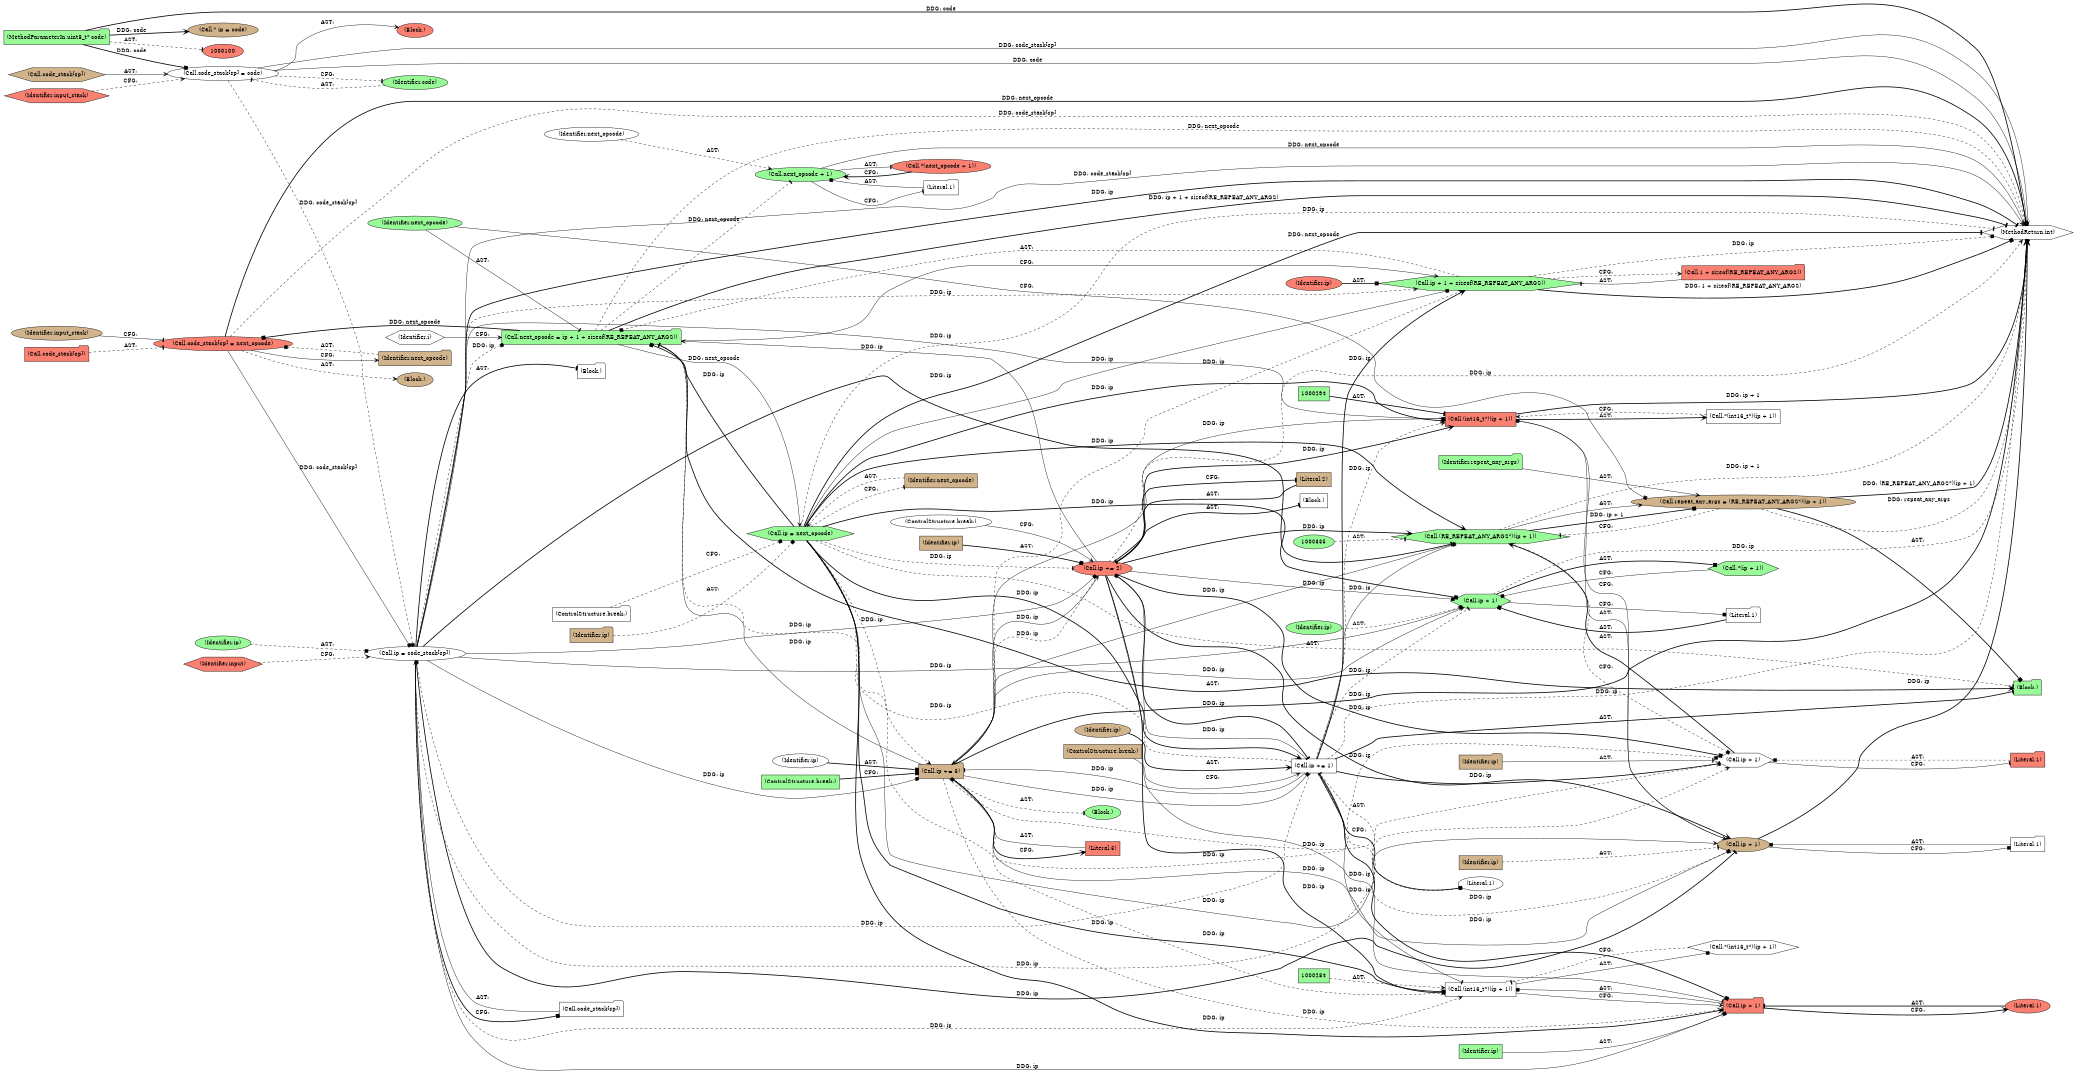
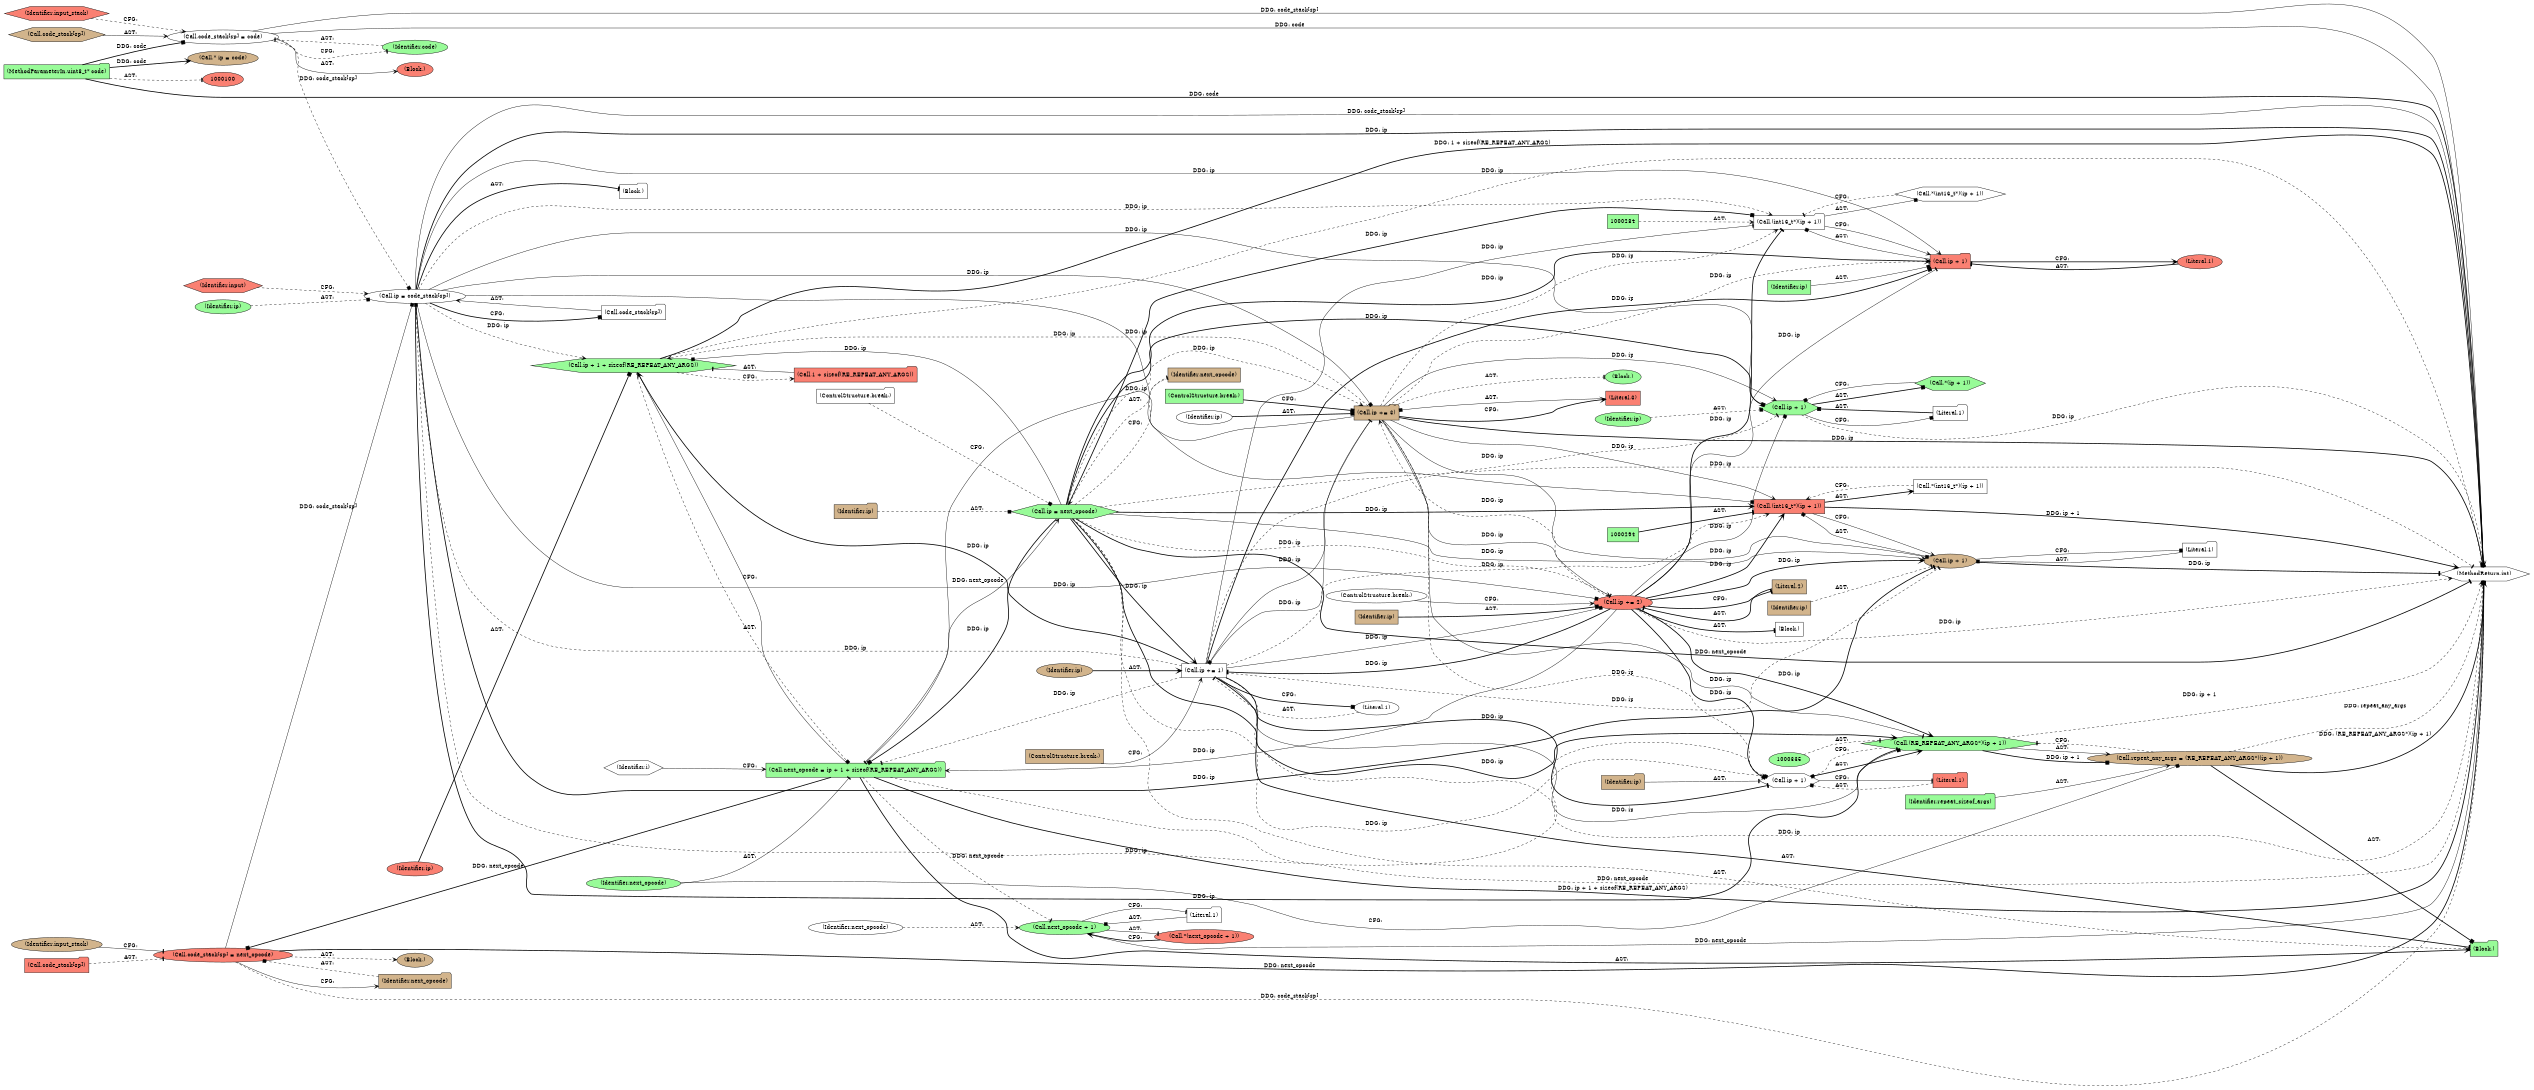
  digraph {
    fontname="DejaVu Serif"
    rankdir=LR
    node [fillcolor=white fontname="DejaVu Serif" shape=ellipse style=filled]
    edge [arrowhead=vee fontname="DejaVu Serif" style=solid]
    n1 [fillcolor=salmon label="(Call,code_stack[sp] = next_opcode)"]
    n2 [label="(Call,ip = code_stack[sp])"]
    n3 [label="(MethodReturn,int)" shape=hexagon]
    n4 [fillcolor=tan label="(Block,)"]
    n5 [fillcolor=tan label="(Identifier,next_opcode)" shape=folder]
    n6 [fillcolor=palegreen label="(Call,next_opcode = ip + 1 + sizeof(RE_REPEAT_ANY_ARGS))" shape=folder]
    n7 [fillcolor=palegreen label="(Call,ip + 1 + sizeof(RE_REPEAT_ANY_ARGS))" shape=hexagon]
    n8 [fillcolor=tan label="(Call,ip += 3)" shape=folder]
    n9 [fillcolor=salmon label="(Call,ip += 2)"]
    n10 [fillcolor=palegreen label="(Call,ip + 1)" shape=hexagon]
    n11 [label="(Call,(int16_t*)(ip + 1))" shape=folder]
    n12 [fillcolor=salmon label="(Call,ip + 1)" shape=folder]
    n13 [fillcolor=salmon label="(Call,(int16_t*)(ip + 1))" shape=box]
    n14 [fillcolor=tan label="(Call,ip + 1)"]
    n15 [fillcolor=palegreen label="(Call,(RE_REPEAT_ANY_ARGS*)(ip + 1))" shape=hexagon]
    n16 [label="(Call,ip + 1)" shape=hexagon]
    n17 [label="(Call,code_stack[sp])" shape=folder]
    n18 [label="(Block,)" shape=folder]
    n19 [fillcolor=palegreen label="(Call,ip = next_opcode)" shape=hexagon]
    n20 [fillcolor=palegreen label="(Call,next_opcode + 1)"]
    n21 [fillcolor=palegreen label="(Block,)" shape=folder]
    n22 [label="(Call,ip += 1)" shape=box]
    n23 [fillcolor=tan label="(Identifier,next_opcode)" shape=box]
    n24 [label="(Literal,1)" shape=folder]
    n25 [fillcolor=salmon label="(Call,*(next_opcode + 1))"]
    n26 [fillcolor=salmon label="(Call,1 + sizeof(RE_REPEAT_ANY_ARGS))" shape=folder]
    n27 [fillcolor=salmon label="(Literal,3)" shape=box]
    n28 [fillcolor=palegreen label="(Block,)"]
    n29 [label="(Literal,1)"]
    n30 [fillcolor=tan label="(Literal,2)" shape=box]
    n31 [label="(Block,)" shape=box]
    n32 [fillcolor=palegreen label="(Call,*(ip + 1))" shape=hexagon]
    n33 [label="(Literal,1)" shape=folder]
    n34 [label="(Call,*(int16_t*)(ip + 1))" shape=hexagon]
    n35 [fillcolor=salmon label="(Literal,1)"]
    n36 [label="(Call,*(int16_t*)(ip + 1))" shape=box]
    n37 [label="(Literal,1)" shape=folder]
    n38 [fillcolor=tan label="(Call,repeat_any_args = (RE_REPEAT_ANY_ARGS*)(ip + 1))"]
    n39 [fillcolor=salmon label="(Literal,1)" shape=folder]
    n40 [label="(Call,code_stack[sp] = code)"]
    n41 [fillcolor=salmon label="(Block,)"]
    n42 [fillcolor=palegreen label="(Identifier,code)"]
    n43 [fillcolor=palegreen label="(MethodParameterIn,uint8_t* code)" shape=folder]
    n44 [fillcolor=tan label="(Call,* ip = code)"]
    1000100 [fillcolor=salmon]
    n46 [fillcolor=tan label="(Identifier,ip)" shape=folder]
    n47 [label="(Identifier,i)" shape=hexagon]
    n48 [fillcolor=tan label="(ControlStructure,break;)" shape=box]
    n49 [label="(Identifier,next_opcode)"]
    n50 [fillcolor=palegreen label="(Identifier,ip)"]
    n51 [fillcolor=tan label="(Call,code_stack[sp])" shape=hexagon]
    n52 [label="(ControlStructure,break;)"]
    n53 [fillcolor=palegreen label="(Identifier,ip)"]
    n54 [fillcolor=tan label="(Identifier,input_stack)"]
-   n55 [fillcolor=palegreen label="(Identifier,repeat_any_args)" shape=folder]
+   n55 [fillcolor=palegreen label="(Identifier,repeat_sizeof_args)" shape=folder]
    n56 [fillcolor=salmon label="(Identifier,input)" shape=hexagon]
    n57 [fillcolor=tan label="(Identifier,ip)"]
    n58 [fillcolor=palegreen label="(Identifier,next_opcode)"]
    n59 [fillcolor=salmon label="(Call,code_stack[sp])" shape=folder]
    n60 [fillcolor=tan label="(Identifier,ip)" shape=folder]
    n61 [label="(ControlStructure,break;)" shape=folder]
    n62 [fillcolor=salmon label="(Identifier,input_stack)" shape=hexagon]
    n63 [fillcolor=palegreen label="(Identifier,ip)" shape=box]
    n64 [label="(Identifier,ip)"]
    n65 [fillcolor=tan label="(Identifier,ip)" shape=box]
    n66 [fillcolor=salmon label="(Identifier,ip)"]
    n67 [fillcolor=palegreen label="(ControlStructure,break;)" shape=box]
    n68 [fillcolor=tan label="(Identifier,ip)" shape=box]
    1000284 [fillcolor=palegreen shape=box]
    1000294 [fillcolor=palegreen shape=box]
    1000335 [fillcolor=palegreen]
    n1 -> n2 [arrowhead=box label="DDG: code_stack[sp]"]
    n1 -> n3 [label="DDG: code_stack[sp]" style=dashed]
    n1 -> n3 [arrowhead=box label="DDG: next_opcode" style=bold]
    n1 -> n4 [label="AST: " style=dashed]
    n1 -> n5 [label="CFG: "]
    n2 -> n3 [label="DDG: code_stack[sp]"]
    n2 -> n3 [arrowhead=tee label="DDG: ip" style=bold]
-   n2 -> n6 [arrowhead=box label="DDG: ip" style=dashed]
    n2 -> n7 [label="DDG: ip" style=dashed]
    n2 -> n8 [arrowhead=box label="DDG: ip"]
    n2 -> n9 [arrowhead=box label="DDG: ip"]
    n2 -> n10 [label="DDG: ip"]
    n2 -> n11 [label="DDG: ip" style=dashed]
    n2 -> n12 [label="DDG: ip"]
    n2 -> n13 [arrowhead=box label="DDG: ip"]
    n2 -> n14 [arrowhead=tee label="DDG: ip" style=bold]
    n2 -> n15 [arrowhead=tee label="DDG: ip" style=bold]
    n2 -> n16 [label="DDG: ip" style=dashed]
    n2 -> n17 [arrowhead=box label="CFG: " style=bold]
    n2 -> n18 [arrowhead=tee label="AST: " style=bold]
    n5 -> n1 [arrowhead=box label="AST: " style=dashed]
    n6 -> n1 [arrowhead=box label="DDG: next_opcode" style=bold]
    n6 -> n3 [label="DDG: next_opcode" style=dashed]
    n6 -> n3 [arrowhead=tee label="DDG: ip + 1 + sizeof(RE_REPEAT_ANY_ARGS)" style=bold]
    n6 -> n7 [label="CFG: "]
    n6 -> n19 [label="DDG: next_opcode"]
    n6 -> n20 [arrowhead=tee label="DDG: next_opcode" style=dashed]
    n6 -> n21 [label="AST: " style=bold]
    n7 -> n3 [arrowhead=box label="DDG: 1 + sizeof(RE_REPEAT_ANY_ARGS)" style=bold]
    n7 -> n3 [arrowhead=box label="DDG: ip" style=dashed]
    n7 -> n6 [arrowhead=box label="AST: " style=dashed]
    n7 -> n26 [label="CFG: " style=dashed]
    n8 -> n3 [label="DDG: ip" style=bold]
    n8 -> n6 [arrowhead=tee label="DDG: ip"]
    n8 -> n7 [label="DDG: ip" style=dashed]
    n8 -> n9 [label="DDG: ip"]
    n8 -> n10 [label="DDG: ip"]
    n8 -> n11 [label="DDG: ip" style=dashed]
    n8 -> n12 [arrowhead=tee label="DDG: ip" style=dashed]
    n8 -> n13 [label="DDG: ip"]
    n8 -> n14 [arrowhead=box label="DDG: ip"]
    n8 -> n15 [arrowhead=tee label="DDG: ip"]
    n8 -> n16 [label="DDG: ip" style=dashed]
    n8 -> n22 [arrowhead=box label="DDG: ip"]
    n8 -> n27 [label="CFG: " style=bold]
    n8 -> n28 [arrowhead=tee label="AST: " style=dashed]
    n9 -> n3 [label="DDG: ip" style=dashed]
    n9 -> n6 [label="DDG: ip"]
    n9 -> n8 [label="DDG: ip" style=dashed]
    n9 -> n10 [arrowhead=box label="DDG: ip"]
    n9 -> n11 [arrowhead=tee label="DDG: ip" style=bold]
    n9 -> n12 [arrowhead=tee label="DDG: ip"]
    n9 -> n13 [label="DDG: ip" style=bold]
    n9 -> n14 [label="DDG: ip" style=bold]
    n9 -> n15 [label="DDG: ip" style=bold]
    n9 -> n16 [arrowhead=box label="DDG: ip" style=bold]
    n9 -> n22 [arrowhead=tee label="DDG: ip" style=bold]
    n9 -> n30 [arrowhead=tee label="CFG: " style=bold]
    n9 -> n31 [arrowhead=tee label="AST: " style=bold]
    n10 -> n3 [arrowhead=tee label="DDG: ip" style=dashed]
    n10 -> n32 [arrowhead=box label="AST: " style=bold]
    n10 -> n33 [arrowhead=box label="CFG: "]
    n11 -> n12 [label="CFG: "]
    n11 -> n34 [arrowhead=box label="AST: "]
    n12 -> n11 [arrowhead=box label="AST: "]
    n12 -> n35 [label="CFG: " style=bold]
    n13 -> n3 [label="DDG: ip + 1" style=bold]
    n13 -> n14 [label="CFG: "]
    n13 -> n36 [label="AST: " style=bold]
    n14 -> n3 [arrowhead=tee label="DDG: ip" style=bold]
    n14 -> n13 [arrowhead=box label="AST: "]
    n14 -> n37 [arrowhead=box label="CFG: "]
    n15 -> n3 [label="DDG: ip + 1" style=dashed]
    n15 -> n16 [arrowhead=box label="CFG: " style=dashed]
    n15 -> n38 [label="AST: "]
    n15 -> n38 [arrowhead=box label="DDG: ip + 1" style=bold]
    n16 -> n15 [label="AST: " style=bold]
    n16 -> n39 [arrowhead=tee label="CFG: "]
    n17 -> n2 [label="AST: "]
    n19 -> n3 [arrowhead=tee label="DDG: ip" style=dashed]
    n19 -> n3 [arrowhead=tee label="DDG: next_opcode" style=bold]
    n19 -> n6 [arrowhead=box label="DDG: ip" style=bold]
    n19 -> n7 [arrowhead=box label="DDG: ip"]
    n19 -> n8 [label="DDG: ip" style=dashed]
    n19 -> n9 [arrowhead=tee label="DDG: ip" style=dashed]
    n19 -> n10 [arrowhead=box label="DDG: ip" style=bold]
    n19 -> n11 [arrowhead=box label="DDG: ip" style=bold]
    n19 -> n12 [label="DDG: ip" style=bold]
    n19 -> n13 [label="DDG: ip" style=bold]
    n19 -> n14 [label="DDG: ip"]
    n19 -> n15 [label="DDG: ip" style=bold]
    n19 -> n16 [arrowhead=box label="DDG: ip" style=dashed]
    n19 -> n21 [arrowhead=tee label="AST: " style=dashed]
    n19 -> n22 [label="DDG: ip" style=bold]
    n19 -> n23 [arrowhead=tee label="CFG: " style=dashed]
    n20 -> n3 [arrowhead=tee label="DDG: next_opcode"]
    n20 -> n24 [arrowhead=tee label="CFG: "]
    n20 -> n25 [arrowhead=tee label="AST: "]
    n22 -> n2 [arrowhead=box label="DDG: ip" style=dashed]
    n22 -> n3 [arrowhead=box label="DDG: ip" style=dashed]
    n22 -> n6 [arrowhead=tee label="DDG: ip" style=dashed]
    n22 -> n7 [label="DDG: ip" style=bold]
    n22 -> n8 [arrowhead=tee label="DDG: ip"]
    n22 -> n9 [arrowhead=box label="DDG: ip"]
    n22 -> n10 [arrowhead=tee label="DDG: ip" style=dashed]
    n22 -> n11 [arrowhead=tee label="DDG: ip"]
    n22 -> n12 [arrowhead=box label="DDG: ip" style=bold]
    n22 -> n13 [label="DDG: ip" style=dashed]
    n22 -> n14 [arrowhead=tee label="DDG: ip" style=dashed]
    n22 -> n15 [arrowhead=box label="DDG: ip"]
    n22 -> n16 [arrowhead=tee label="DDG: ip" style=bold]
    n22 -> n21 [arrowhead=tee label="AST: " style=bold]
    n22 -> n29 [arrowhead=box label="CFG: " style=bold]
    n23 -> n19 [label="AST: " style=dashed]
    n24 -> n20 [arrowhead=box label="AST: "]
    n25 -> n20 [label="CFG: " style=bold]
    n26 -> n7 [arrowhead=tee label="AST: "]
    n27 -> n8 [arrowhead=box label="AST: "]
    n29 -> n22 [arrowhead=tee label="AST: " style=dashed]
    n30 -> n9 [arrowhead=tee label="AST: " style=bold]
    n32 -> n10 [arrowhead=box label="CFG: "]
    n33 -> n10 [arrowhead=box label="AST: " style=bold]
    n34 -> n11 [arrowhead=tee label="CFG: " style=dashed]
    n35 -> n12 [arrowhead=tee label="AST: " style=bold]
    n36 -> n13 [label="CFG: " style=dashed]
    n37 -> n14 [arrowhead=box label="AST: "]
    n38 -> n3 [label="DDG: (RE_REPEAT_ANY_ARGS*)(ip + 1)" style=bold]
    n38 -> n3 [arrowhead=box label="DDG: repeat_any_args" style=dashed]
    n38 -> n15 [arrowhead=tee label="CFG: " style=dashed]
    n38 -> n21 [arrowhead=box label="AST: " style=bold]
    n39 -> n16 [arrowhead=box label="AST: " style=dashed]
    n40 -> n2 [arrowhead=box label="DDG: code_stack[sp]" style=dashed]
    n40 -> n3 [arrowhead=box label="DDG: code"]
    n40 -> n3 [label="DDG: code_stack[sp]"]
    n40 -> n41 [label="AST: "]
    n40 -> n42 [arrowhead=tee label="CFG: " style=dashed]
    n42 -> n40 [arrowhead=tee label="AST: " style=dashed]
    n43 -> n3 [label="DDG: code" style=bold]
    n43 -> n40 [arrowhead=box label="DDG: code" style=bold]
    n43 -> n44 [label="DDG: code" style=bold]
    n43 -> 1000100 [arrowhead=tee label="AST: " style=dashed]
    n46 -> n19 [arrowhead=box label="AST: " style=dashed]
    n47 -> n6 [label="CFG: "]
    n48 -> n22 [label="CFG: "]
    n49 -> n20 [label="AST: " style=dashed]
    n50 -> n2 [arrowhead=box label="AST: " style=dashed]
    n51 -> n40 [label="AST: "]
    n52 -> n9 [label="CFG: "]
    n53 -> n10 [arrowhead=box label="AST: " style=dashed]
    n54 -> n1 [arrowhead=tee label="CFG: "]
    n55 -> n38 [label="AST: "]
    n56 -> n2 [label="CFG: " style=dashed]
    n57 -> n22 [label="AST: " style=bold]
    n58 -> n6 [arrowhead=tee label="AST: "]
    n58 -> n38 [arrowhead=box label="CFG: "]
    n59 -> n1 [arrowhead=tee label="AST: " style=dashed]
    n60 -> n16 [arrowhead=tee label="AST: "]
    n61 -> n19 [arrowhead=box label="CFG: " style=dashed]
    n62 -> n40 [label="CFG: " style=dashed]
    n63 -> n12 [arrowhead=box label="AST: "]
    n64 -> n8 [arrowhead=box label="AST: " style=bold]
    n65 -> n14 [arrowhead=tee label="AST: " style=dashed]
    n66 -> n7 [arrowhead=box label="AST: " style=bold]
    n67 -> n8 [arrowhead=box label="CFG: " style=bold]
    n68 -> n9 [arrowhead=box label="AST: " style=bold]
    1000284 -> n11 [label="AST: " style=dashed]
    1000294 -> n13 [arrowhead=tee label="AST: " style=bold]
    1000335 -> n15 [arrowhead=tee label="AST: " style=dashed]
  }
